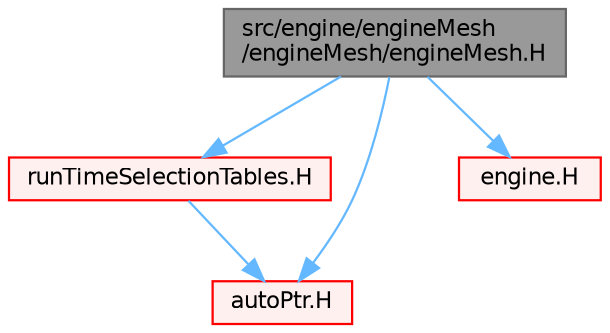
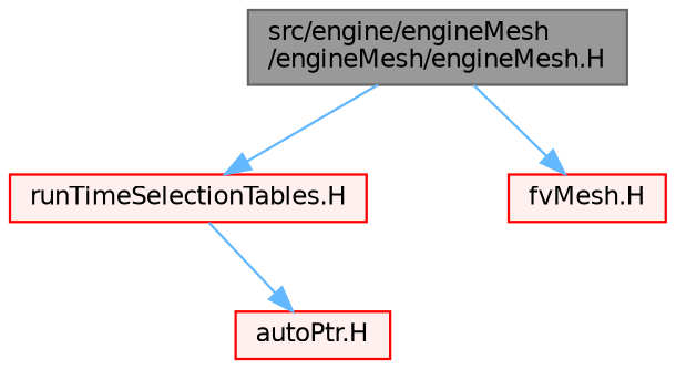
  digraph {
    node [color=red fillcolor="#FFF0F0" fontname=Helvetica fontsize=10 shape=box style=filled]
    edge [color=steelblue1 fontname=Helvetica fontsize=10 labelfontname=Helvetica labelfontsize=10 style=solid]
    n1 [color=gray40 fillcolor=grey60 fontcolor=black height=0.2 label="src/engine/engineMesh\l/engineMesh/engineMesh.H" width=0.4]
    n2 [height=0.2 label="runTimeSelectionTables.H" width=0.4]
    n3 [height=0.2 label="autoPtr.H" width=0.4]
-   n4 [height=0.2 label="engine.H" width=0.4]
+   n4 [height=0.2 label="fvMesh.H" width=0.4]
    n1 -> n2
-   n1 -> n3
    n1 -> n4
    n2 -> n3
  }
